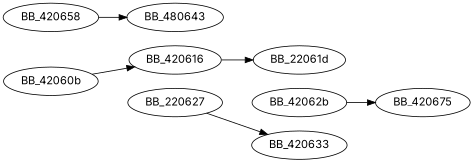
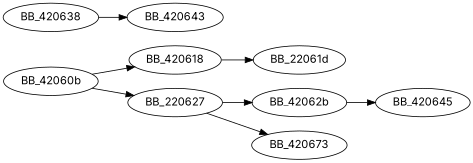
  digraph {
    fontname=Inter
    rankdir=LR
    node [fontname=Inter]
    edge [fontname=Inter]
    BB_42060b
-   BB_420618 [label=BB_420616]
+   BB_420618
    n3 [label=BB_220627]
    n4 [label=BB_22061d]
    BB_42062b
-   BB_420633
-   BB_420645 [label=BB_420675]
-   BB_420638 [label=BB_420658]
-   BB_420643 [label=BB_480643]
+   BB_420633 [label=BB_420673]
+   BB_420645
+   BB_420638
+   BB_420643
    BB_42060b -> BB_420618
+   BB_42060b -> n3
    BB_420618 -> n4
+   n3 -> BB_42062b
    n3 -> BB_420633
    BB_42062b -> BB_420645
    BB_420638 -> BB_420643
  }
